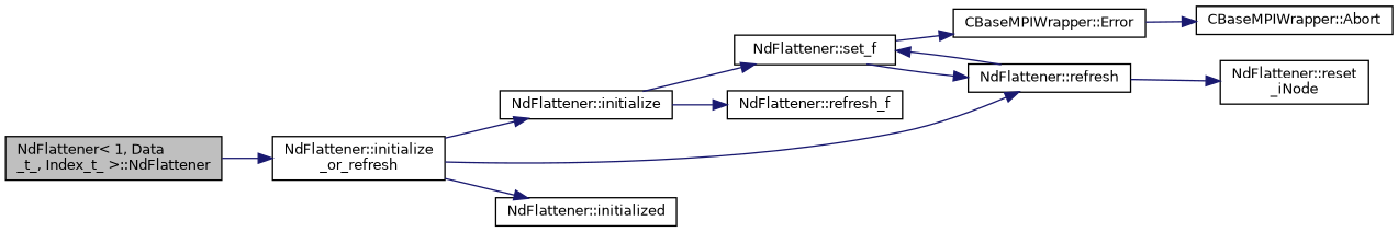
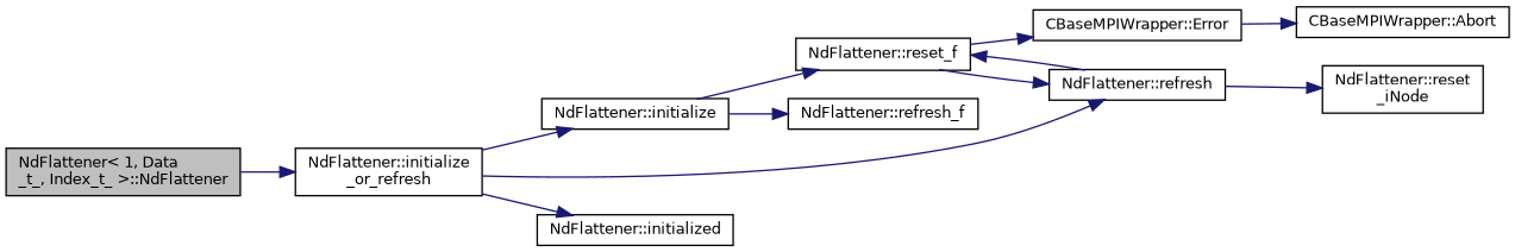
  digraph {
    rankdir=LR
    node [color=black fillcolor=white fontname=Helvetica fontsize=10 shape=record style=filled]
    edge [color=midnightblue fontname=Helvetica fontsize=10 labelfontname=Helvetica labelfontsize=10 style=solid]
    n1 [fillcolor=grey75 fontcolor=black height=0.2 label="NdFlattener\< 1, Data\l_t_, Index_t_ \>::NdFlattener" width=0.4]
    n2 [height=0.2 label="NdFlattener::initialize\l_or_refresh" width=0.4]
    n3 [height=0.2 label="NdFlattener::initialize" width=0.4]
    n4 [height=0.2 label="NdFlattener::refresh" width=0.4]
    n5 [height=0.2 label="NdFlattener::initialized" width=0.4]
    n6 [height=0.2 label="NdFlattener::refresh_f" width=0.4]
-   n7 [height=0.2 label="NdFlattener::set_f" width=0.4]
+   n7 [height=0.2 label="NdFlattener::reset_f" width=0.4]
    n8 [height=0.2 label="NdFlattener::reset\l_iNode" width=0.4]
    n9 [height=0.2 label="CBaseMPIWrapper::Error" width=0.4]
    n10 [height=0.2 label="CBaseMPIWrapper::Abort" width=0.4]
    n1 -> n2
    n2 -> n3
    n2 -> n4
    n2 -> n5
    n3 -> n6
    n3 -> n7
    n4 -> n7
    n4 -> n8
    n7 -> n4
    n7 -> n9
    n9 -> n10
  }
